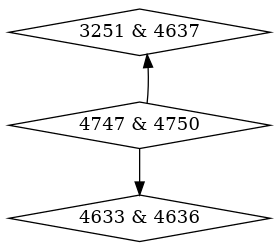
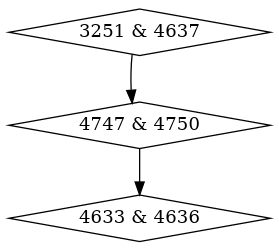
  digraph {
    node [shape=diamond]
    n1 [label="3251 & 4637"]
    n2 [label="4747 & 4750"]
    n3 [label="4633 & 4636"]
-   n2 -> n1
+   n1 -> n2
    n2 -> n3
  }
